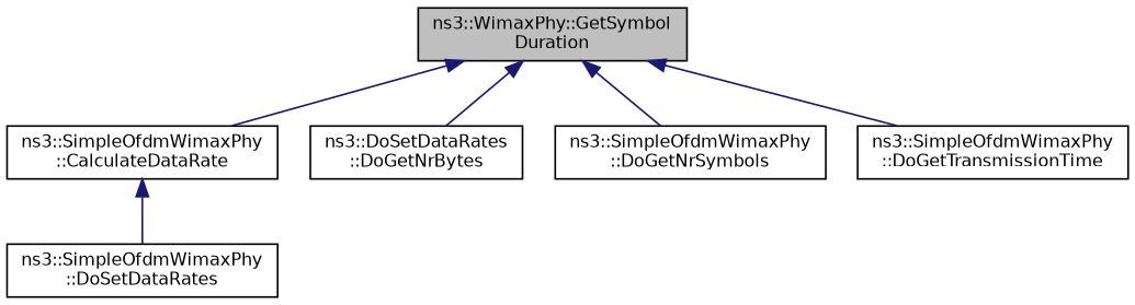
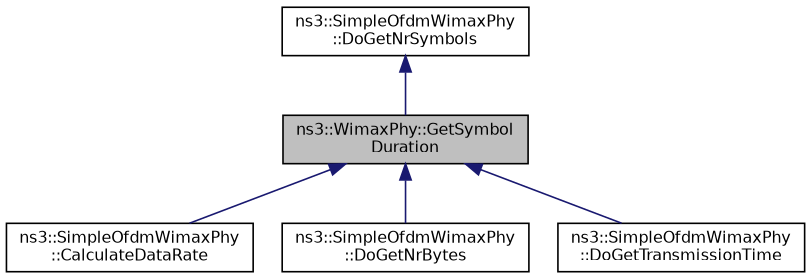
  digraph {
    rankdir=TB
    node [color=black fillcolor=white fontname=Helvetica fontsize=10 shape=record style=filled]
    edge [color=midnightblue dir=back fontname=Helvetica fontsize=10 labelfontname=Helvetica labelfontsize=10 style=solid]
    n1 [fillcolor=grey75 fontcolor=black height=0.2 label="ns3::WimaxPhy::GetSymbol\lDuration" width=0.4]
    n2 [height=0.2 label="ns3::SimpleOfdmWimaxPhy\l::CalculateDataRate" width=0.4]
-   n3 [height=0.2 label="ns3::DoSetDataRates\l::DoGetNrBytes" width=0.4]
+   n3 [height=0.2 label="ns3::SimpleOfdmWimaxPhy\l::DoGetNrBytes" width=0.4]
    n4 [height=0.2 label="ns3::SimpleOfdmWimaxPhy\l::DoGetNrSymbols" width=0.4]
    n5 [height=0.2 label="ns3::SimpleOfdmWimaxPhy\l::DoGetTransmissionTime" width=0.4]
-   n6 [height=0.2 label="ns3::SimpleOfdmWimaxPhy\l::DoSetDataRates" width=0.4]
    n1 -> n2
    n1 -> n3
-   n1 -> n4
+   n4 -> n1
    n1 -> n5
-   n2 -> n6
  }
